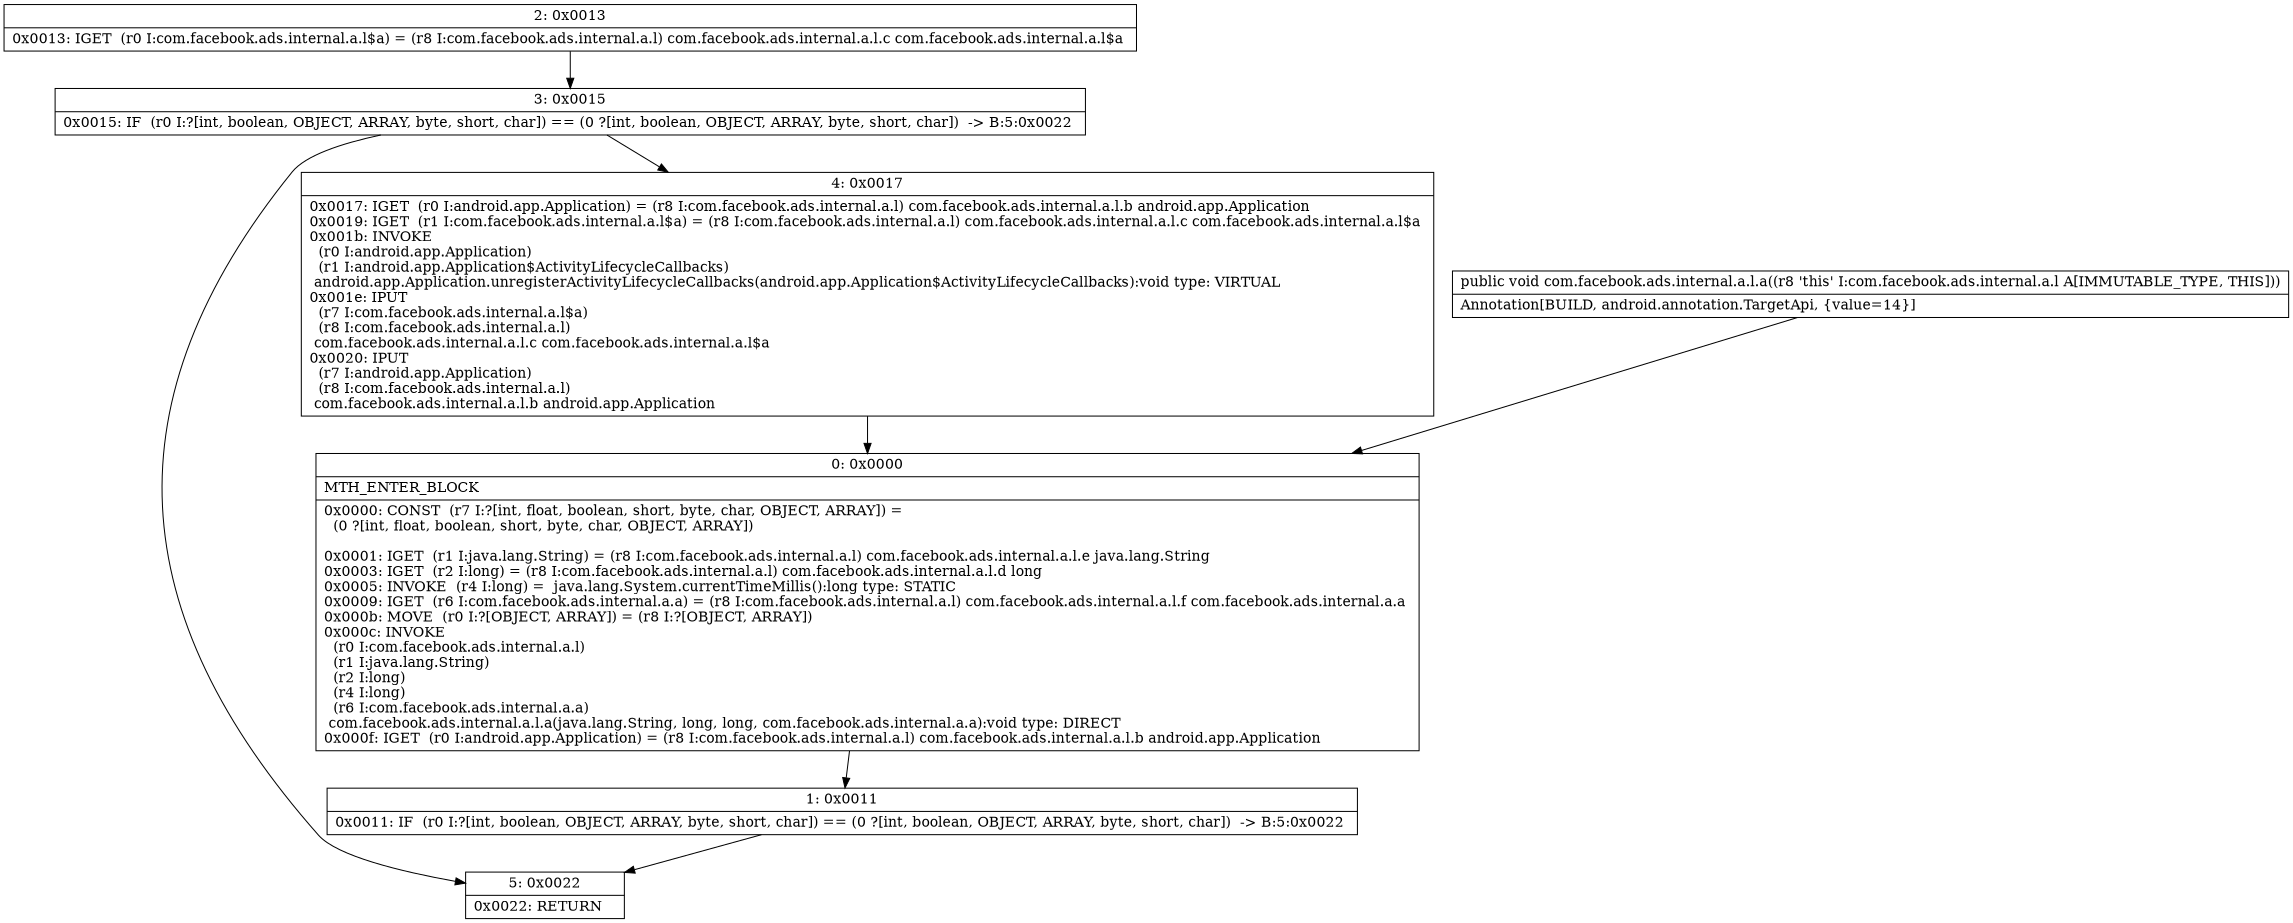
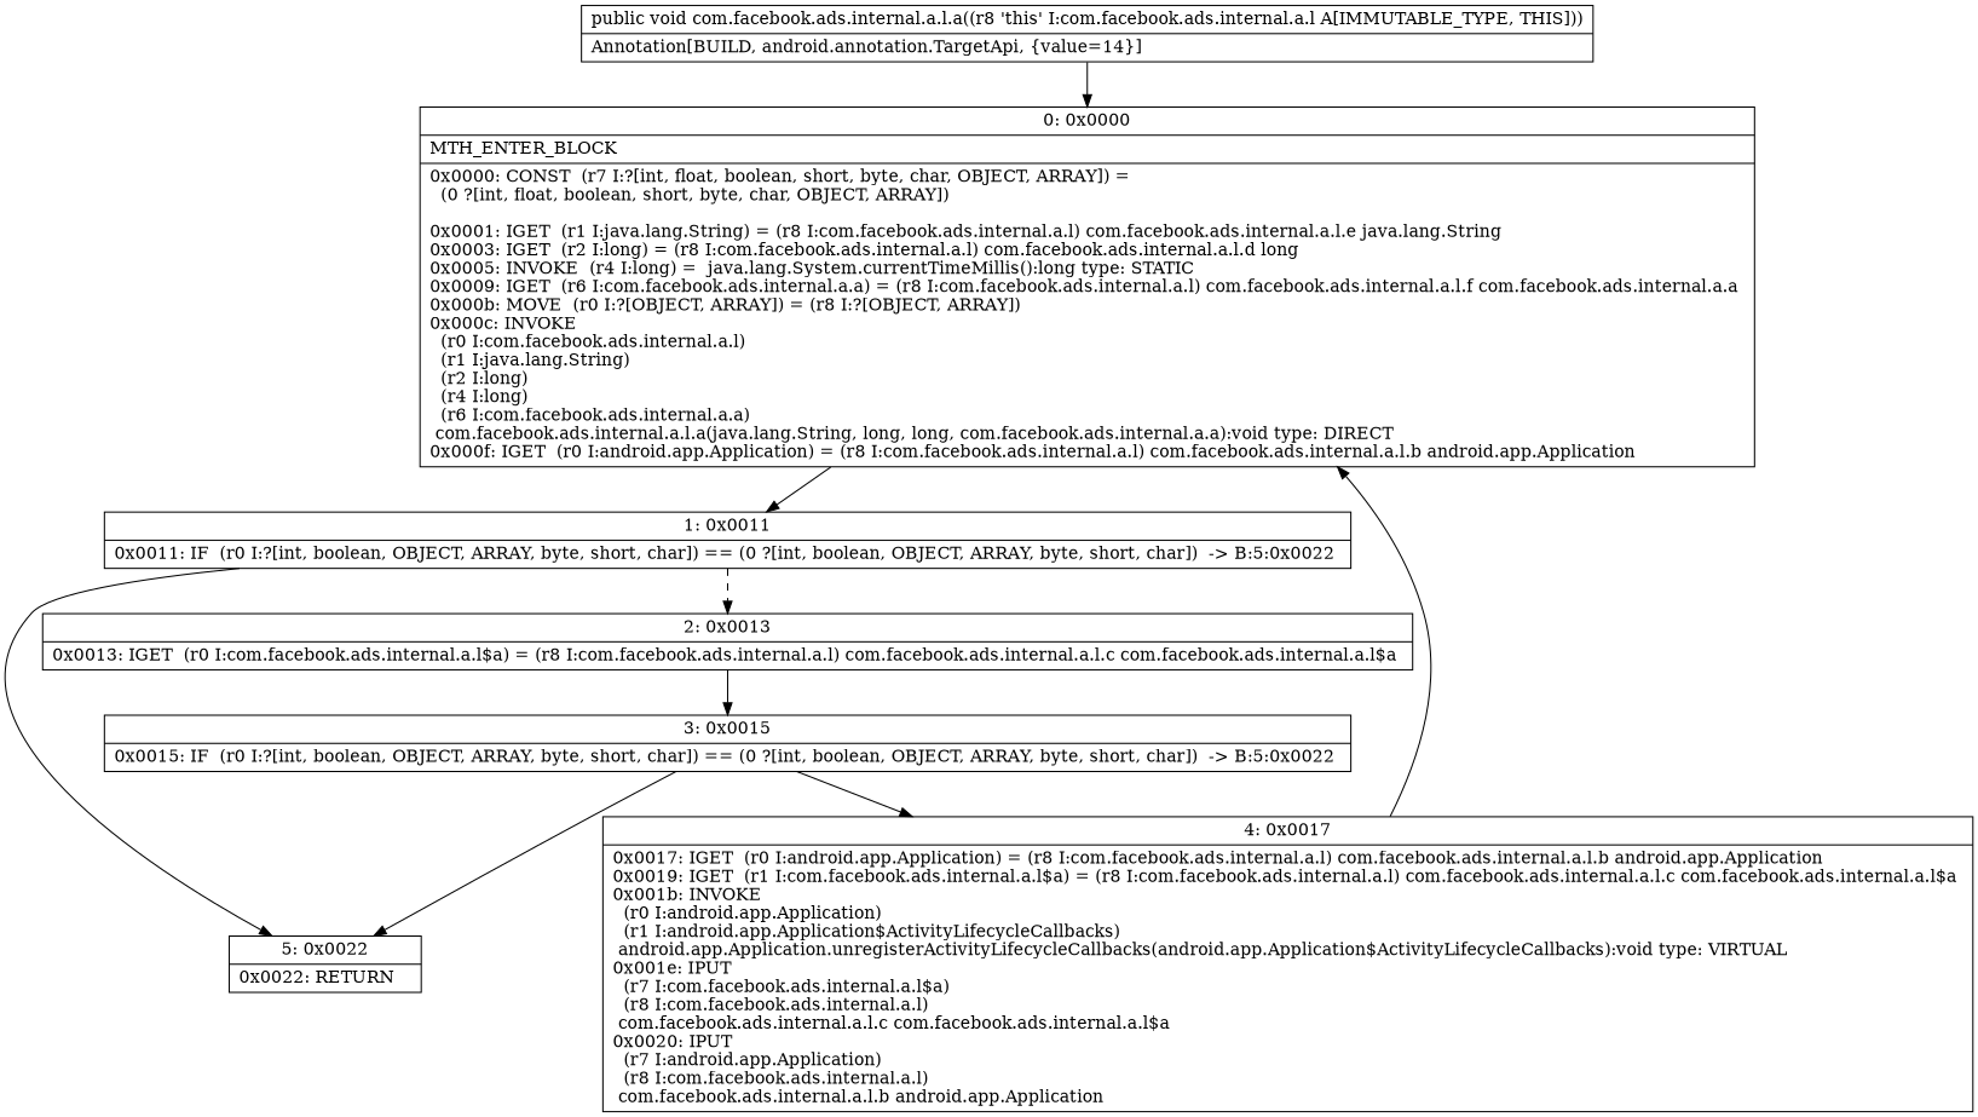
  digraph {
    node [shape=record]
    n1 [label="{0\:\ 0x0000|MTH_ENTER_BLOCK\l|0x0000: CONST  (r7 I:?[int, float, boolean, short, byte, char, OBJECT, ARRAY]) = \l  (0 ?[int, float, boolean, short, byte, char, OBJECT, ARRAY])\l \l0x0001: IGET  (r1 I:java.lang.String) = (r8 I:com.facebook.ads.internal.a.l) com.facebook.ads.internal.a.l.e java.lang.String \l0x0003: IGET  (r2 I:long) = (r8 I:com.facebook.ads.internal.a.l) com.facebook.ads.internal.a.l.d long \l0x0005: INVOKE  (r4 I:long) =  java.lang.System.currentTimeMillis():long type: STATIC \l0x0009: IGET  (r6 I:com.facebook.ads.internal.a.a) = (r8 I:com.facebook.ads.internal.a.l) com.facebook.ads.internal.a.l.f com.facebook.ads.internal.a.a \l0x000b: MOVE  (r0 I:?[OBJECT, ARRAY]) = (r8 I:?[OBJECT, ARRAY]) \l0x000c: INVOKE  \l  (r0 I:com.facebook.ads.internal.a.l)\l  (r1 I:java.lang.String)\l  (r2 I:long)\l  (r4 I:long)\l  (r6 I:com.facebook.ads.internal.a.a)\l com.facebook.ads.internal.a.l.a(java.lang.String, long, long, com.facebook.ads.internal.a.a):void type: DIRECT \l0x000f: IGET  (r0 I:android.app.Application) = (r8 I:com.facebook.ads.internal.a.l) com.facebook.ads.internal.a.l.b android.app.Application \l}"]
    n2 [label="{1\:\ 0x0011|0x0011: IF  (r0 I:?[int, boolean, OBJECT, ARRAY, byte, short, char]) == (0 ?[int, boolean, OBJECT, ARRAY, byte, short, char])  \-\> B:5:0x0022 \l}"]
    n3 [label="{2\:\ 0x0013|0x0013: IGET  (r0 I:com.facebook.ads.internal.a.l$a) = (r8 I:com.facebook.ads.internal.a.l) com.facebook.ads.internal.a.l.c com.facebook.ads.internal.a.l$a \l}"]
    n4 [label="{5\:\ 0x0022|0x0022: RETURN   \l}"]
    n5 [label="{3\:\ 0x0015|0x0015: IF  (r0 I:?[int, boolean, OBJECT, ARRAY, byte, short, char]) == (0 ?[int, boolean, OBJECT, ARRAY, byte, short, char])  \-\> B:5:0x0022 \l}"]
    n6 [label="{4\:\ 0x0017|0x0017: IGET  (r0 I:android.app.Application) = (r8 I:com.facebook.ads.internal.a.l) com.facebook.ads.internal.a.l.b android.app.Application \l0x0019: IGET  (r1 I:com.facebook.ads.internal.a.l$a) = (r8 I:com.facebook.ads.internal.a.l) com.facebook.ads.internal.a.l.c com.facebook.ads.internal.a.l$a \l0x001b: INVOKE  \l  (r0 I:android.app.Application)\l  (r1 I:android.app.Application$ActivityLifecycleCallbacks)\l android.app.Application.unregisterActivityLifecycleCallbacks(android.app.Application$ActivityLifecycleCallbacks):void type: VIRTUAL \l0x001e: IPUT  \l  (r7 I:com.facebook.ads.internal.a.l$a)\l  (r8 I:com.facebook.ads.internal.a.l)\l com.facebook.ads.internal.a.l.c com.facebook.ads.internal.a.l$a \l0x0020: IPUT  \l  (r7 I:android.app.Application)\l  (r8 I:com.facebook.ads.internal.a.l)\l com.facebook.ads.internal.a.l.b android.app.Application \l}"]
    n7 [label="{public void com.facebook.ads.internal.a.l.a((r8 'this' I:com.facebook.ads.internal.a.l A[IMMUTABLE_TYPE, THIS]))  | Annotation[BUILD, android.annotation.TargetApi, \{value=14\}]\l}"]
    n1 -> n2
+   n2 -> n3 [style=dashed]
    n2 -> n4
    n3 -> n5
    n5 -> n4
    n5 -> n6 [style=solid]
    n6 -> n1
    n7 -> n1
  }
